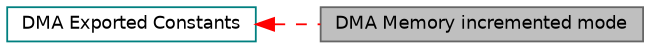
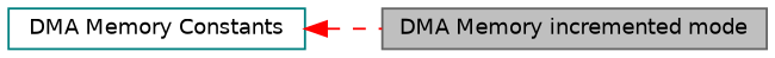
  digraph {
    rankdir=LR
    node [fontname=Helvetica fontsize=10 shape=box style=filled]
-   n1 [color=teal fillcolor=white height=0.2 label="DMA Exported Constants" width=0.4]
+   n1 [color=teal fillcolor=white height=0.2 label="DMA Memory Constants" width=0.4]
    n2 [color=gray40 fillcolor=grey75 fontcolor=black height=0.2 label="DMA Memory incremented mode" width=0.4]
    n1 -> n2 [dir=back fontname=Helvetica fontsize=10 labelfontname=Helvetica labelfontsize=10 shape=plaintext style=dashed color=red]
  }
